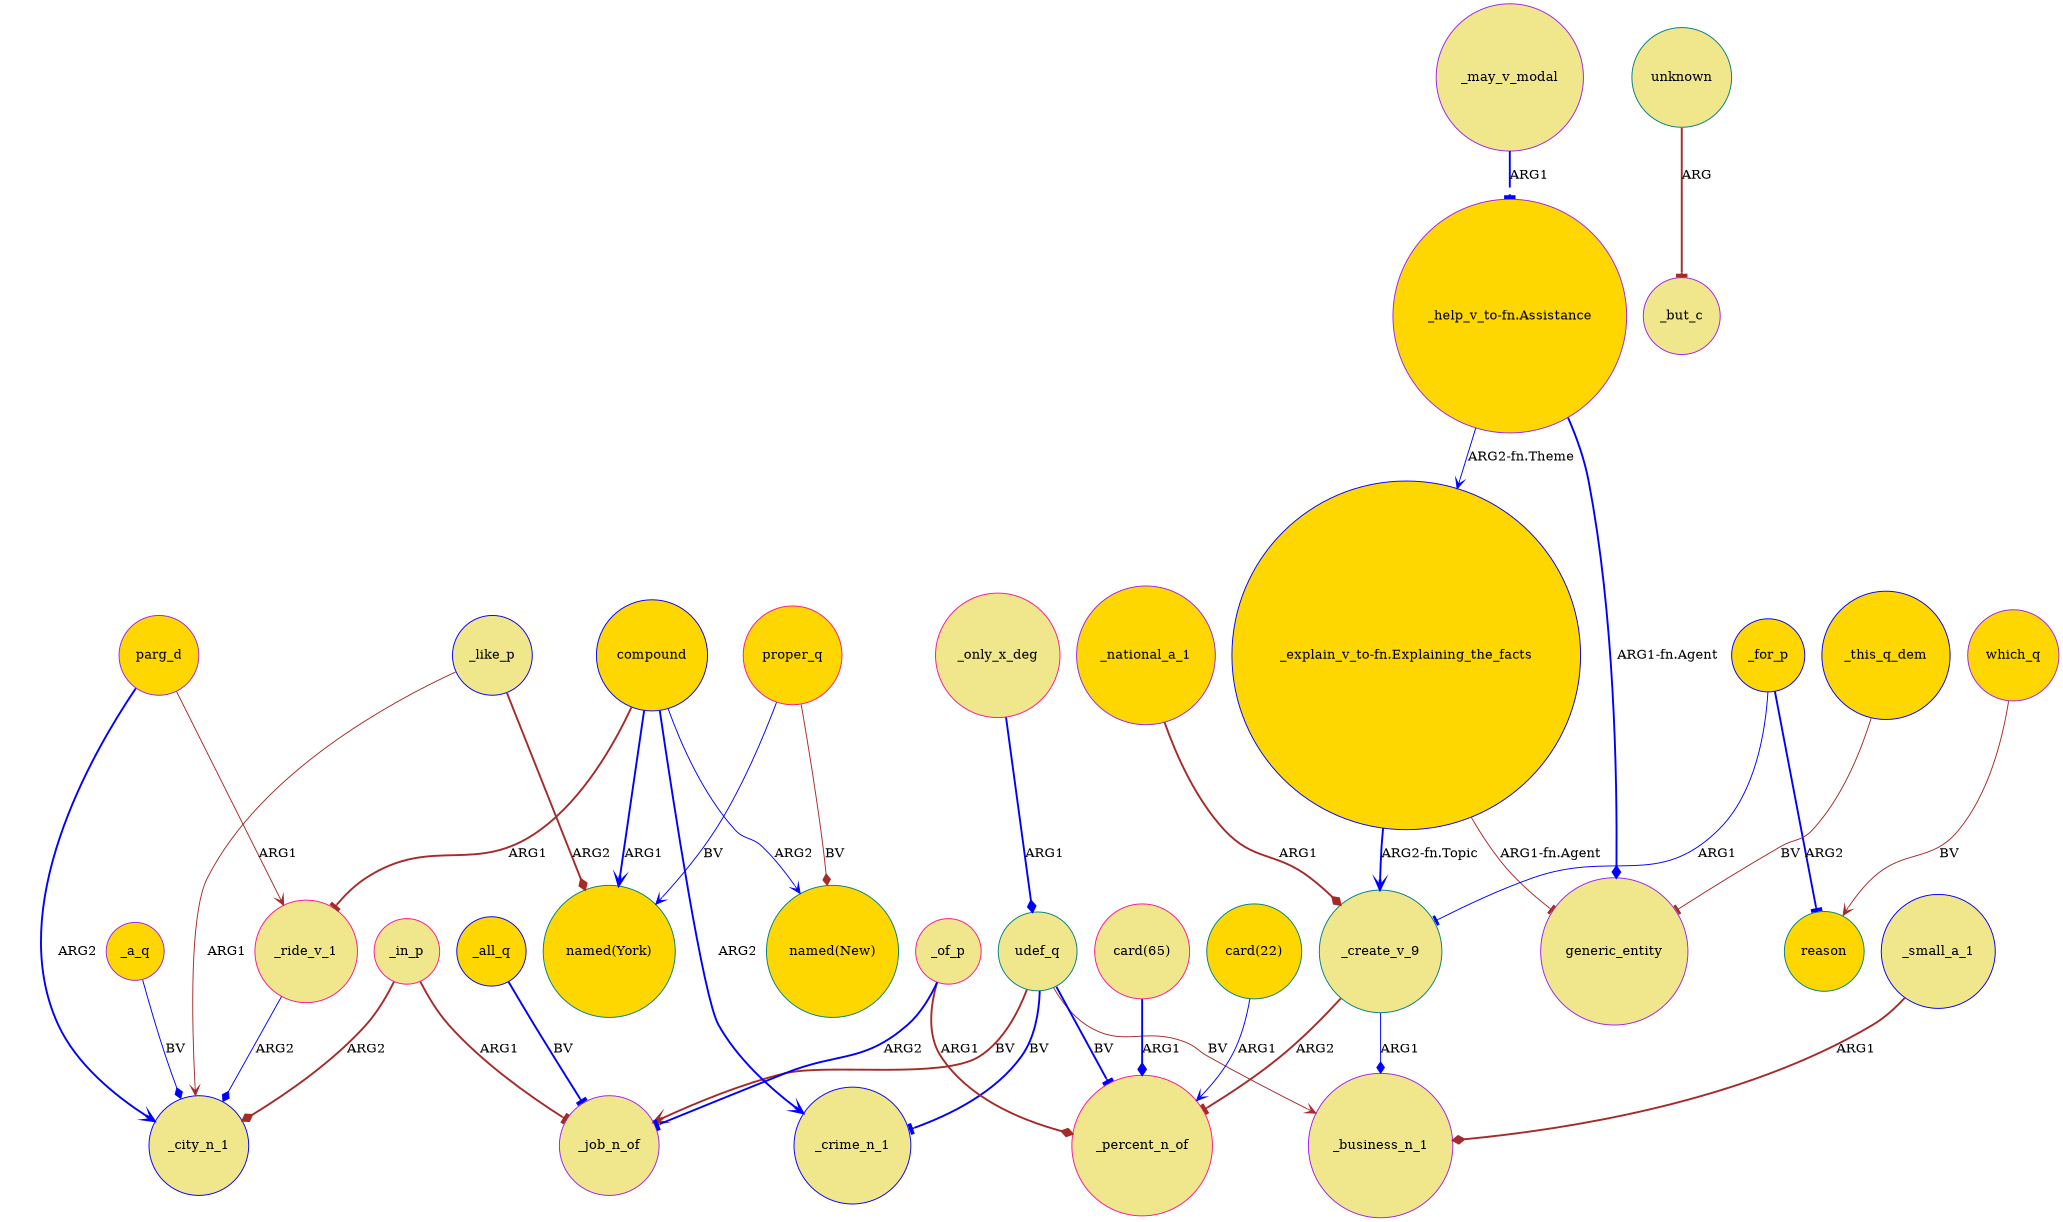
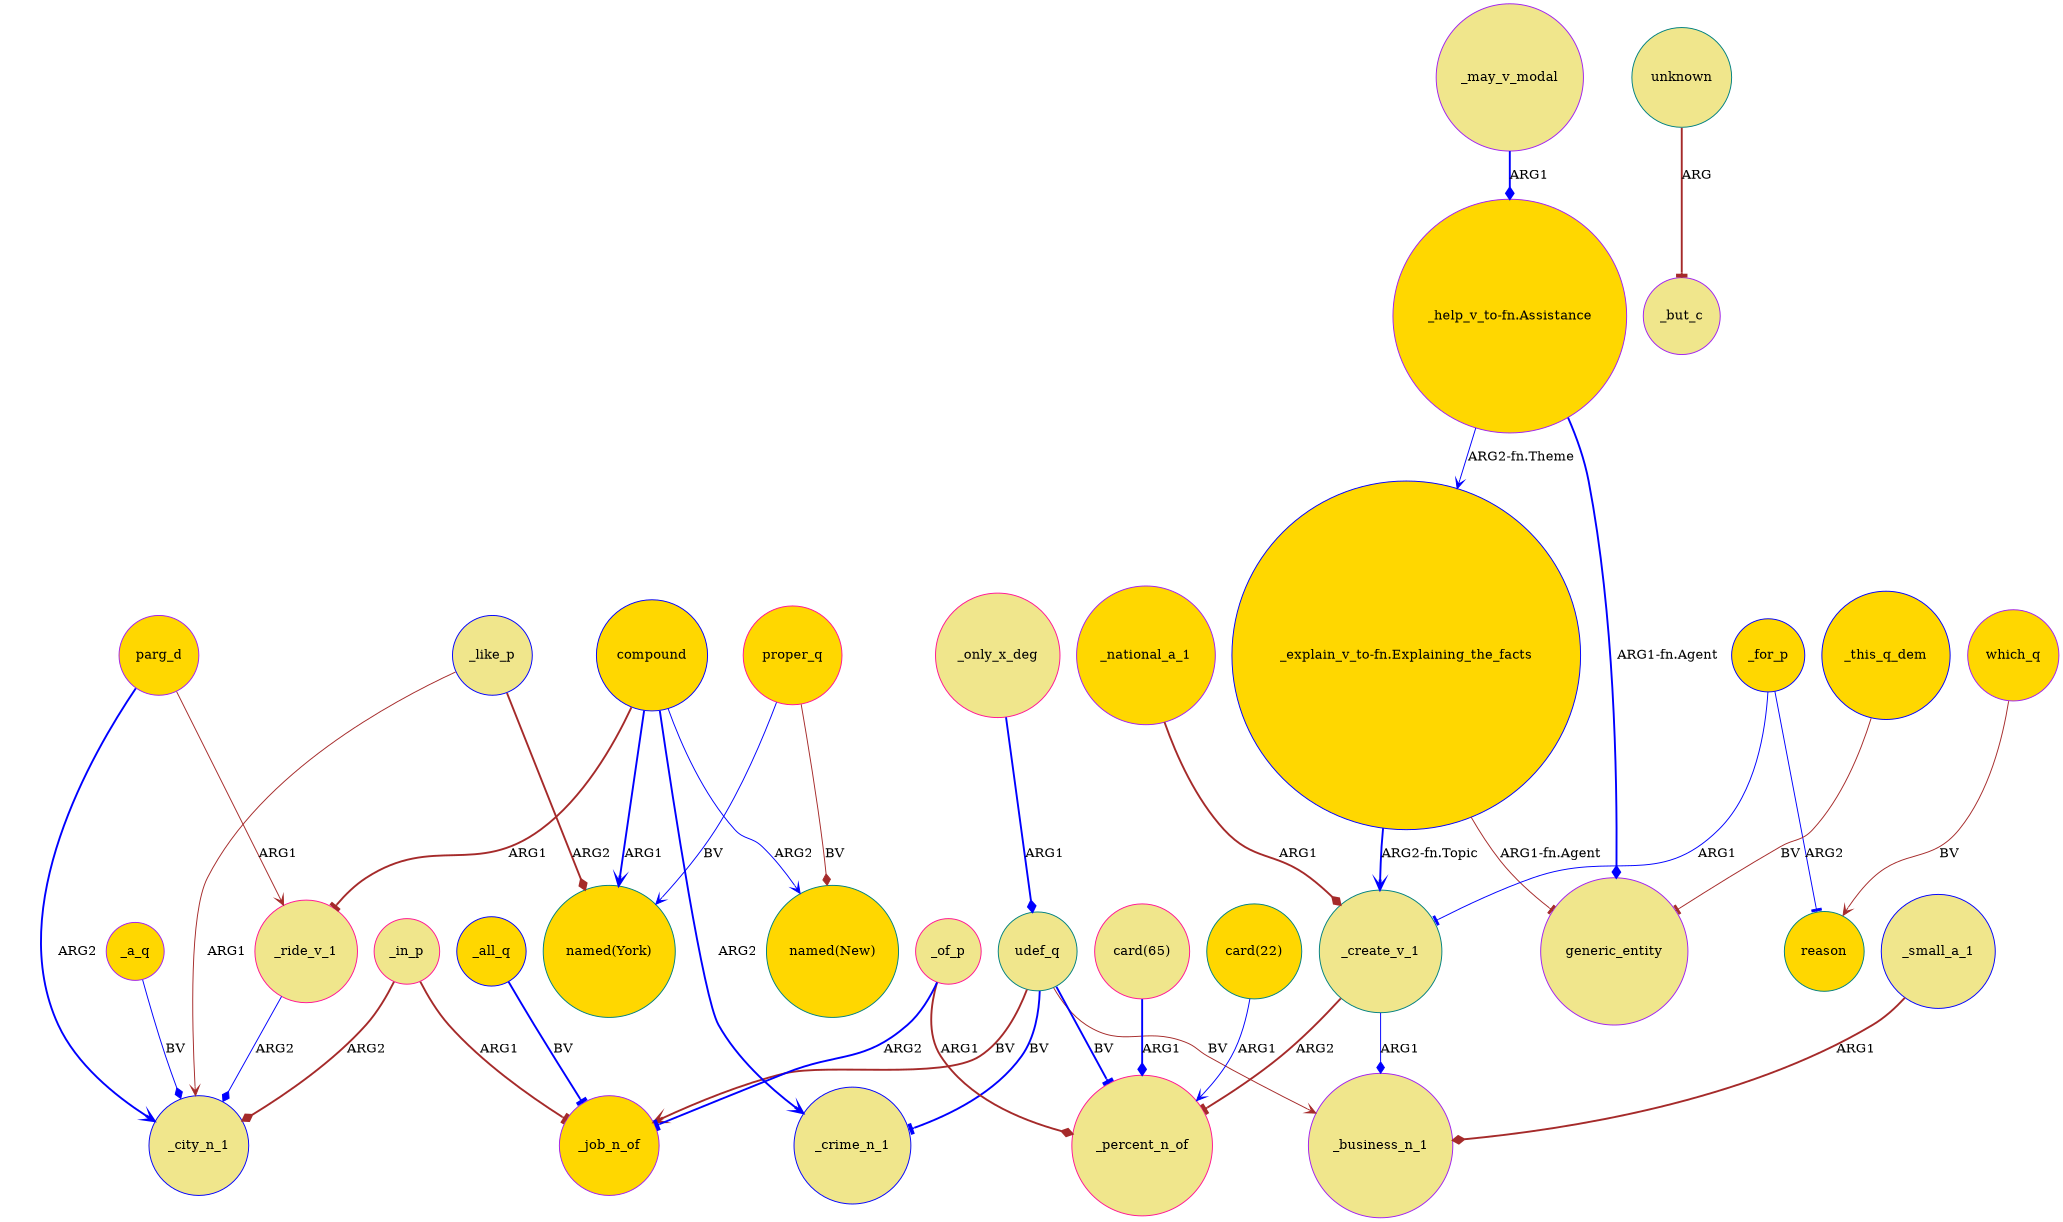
  digraph {
    node [color=purple fillcolor=khaki shape=circle style=filled]
    edge [arrowhead=diamond color=blue style=bold]
-   _create_v_1 [color=teal label=_create_v_9]
+   _create_v_1 [color=teal]
    _business_n_1
    _percent_n_of [color=deeppink]
    _only_x_deg [color=deeppink]
    udef_q [color=teal]
-   _job_n_of
+   _job_n_of [fillcolor=gold]
    _crime_n_1 [color=blue]
    _in_p [color=deeppink]
    _city_n_1 [color=blue]
    _like_p [color=blue]
    "named(York)" [color=teal fillcolor=gold]
    compound [color=blue fillcolor=gold]
    "named(New)" [color=teal fillcolor=gold]
    _ride_v_1 [color=deeppink]
    "_explain_v_to-fn.Explaining_the_facts" [color=blue fillcolor=gold]
    generic_entity
    unknown [color=teal]
    _but_c
    proper_q [color=deeppink fillcolor=gold]
    _for_p [color=blue fillcolor=gold]
    reason [color=teal fillcolor=gold]
    _of_p [color=deeppink]
    which_q [fillcolor=gold]
    _national_a_1 [fillcolor=gold]
    _this_q_dem [color=blue fillcolor=gold]
    _all_q [color=blue fillcolor=gold]
    "card(65)" [color=deeppink]
    _small_a_1 [color=blue]
    "_help_v_to-fn.Assistance" [fillcolor=gold]
    _may_v_modal
    _a_q [fillcolor=gold]
    parg_d [fillcolor=gold]
    "card(22)" [color=teal fillcolor=gold]
    _create_v_1 -> _business_n_1 [label=ARG1 style=solid]
    _create_v_1 -> _percent_n_of [arrowhead=tee color=brown label=ARG2]
    _only_x_deg -> udef_q [label=ARG1]
    udef_q -> _business_n_1 [arrowhead=vee color=brown label=BV style=solid]
    udef_q -> _percent_n_of [arrowhead=tee label=BV]
    udef_q -> _job_n_of [arrowhead=vee color=brown label=BV]
    udef_q -> _crime_n_1 [arrowhead=tee label=BV]
    _in_p -> _job_n_of [arrowhead=tee color=brown label=ARG1]
    _in_p -> _city_n_1 [color=brown label=ARG2]
    _like_p -> _city_n_1 [arrowhead=vee color=brown label=ARG1 style=solid]
    _like_p -> "named(York)" [color=brown label=ARG2]
    compound -> _crime_n_1 [arrowhead=vee label=ARG2]
    compound -> "named(York)" [arrowhead=vee label=ARG1]
    compound -> "named(New)" [arrowhead=vee label=ARG2 style=solid]
    compound -> _ride_v_1 [arrowhead=tee color=brown label=ARG1]
    _ride_v_1 -> _city_n_1 [label=ARG2 style=solid]
    "_explain_v_to-fn.Explaining_the_facts" -> _create_v_1 [arrowhead=vee label="ARG2-fn.Topic"]
    "_explain_v_to-fn.Explaining_the_facts" -> generic_entity [arrowhead=tee color=brown label="ARG1-fn.Agent" style=solid]
    unknown -> _but_c [arrowhead=tee color=brown label=ARG]
    proper_q -> "named(York)" [arrowhead=vee label=BV style=solid]
    proper_q -> "named(New)" [color=brown label=BV style=solid]
    _for_p -> _create_v_1 [arrowhead=tee label=ARG1 style=solid]
-   _for_p -> reason [arrowhead=tee label=ARG2]
+   _for_p -> reason [arrowhead=tee label=ARG2 style=solid]
    _of_p -> _percent_n_of [color=brown label=ARG1]
    _of_p -> _job_n_of [arrowhead=tee label=ARG2]
    which_q -> reason [arrowhead=vee color=brown label=BV style=solid]
    _national_a_1 -> _create_v_1 [color=brown label=ARG1]
    _this_q_dem -> generic_entity [arrowhead=tee color=brown label=BV style=solid]
    _all_q -> _job_n_of [arrowhead=tee label=BV]
    "card(65)" -> _percent_n_of [label=ARG1]
    _small_a_1 -> _business_n_1 [color=brown label=ARG1]
    "_help_v_to-fn.Assistance" -> "_explain_v_to-fn.Explaining_the_facts" [arrowhead=vee label="ARG2-fn.Theme" style=solid]
    "_help_v_to-fn.Assistance" -> generic_entity [label="ARG1-fn.Agent"]
-   _may_v_modal -> "_help_v_to-fn.Assistance" [arrowhead=tee label=ARG1]
+   _may_v_modal -> "_help_v_to-fn.Assistance" [label=ARG1]
    _a_q -> _city_n_1 [label=BV style=solid]
    parg_d -> _city_n_1 [arrowhead=vee label=ARG2]
    parg_d -> _ride_v_1 [arrowhead=vee color=brown label=ARG1 style=solid]
    "card(22)" -> _percent_n_of [arrowhead=vee label=ARG1 style=solid]
  }
